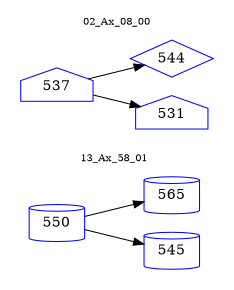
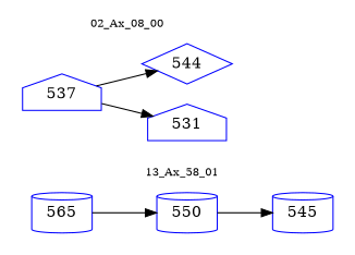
  digraph {
    rankdir=LR
    node [color=blue shape=cylinder]
    edge [color=black]
    n1 [label=550]
    n2 [label=545]
    n3 [label=565]
    n4 [label=537 shape=house]
    n5 [label=531 shape=house]
    n6 [label=544 shape=diamond]
    subgraph cluster_1 {
      color=white
      fontsize=10
      label="13_Ax_58_01"
      n1
      n2
      n3
    }
    subgraph cluster_2 {
      color=white
      fontsize=10
      label="02_Ax_08_00"
      n4
      n5
      n6
    }
    n1 -> n2
-   n1 -> n3
+   n3 -> n1
    n4 -> n5
    n4 -> n6
  }
